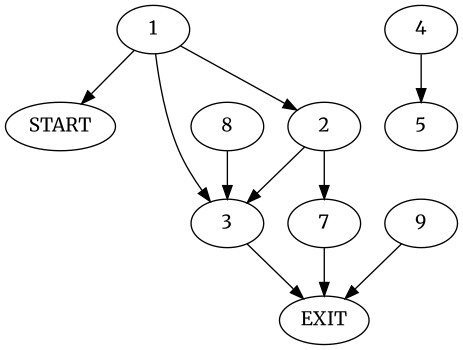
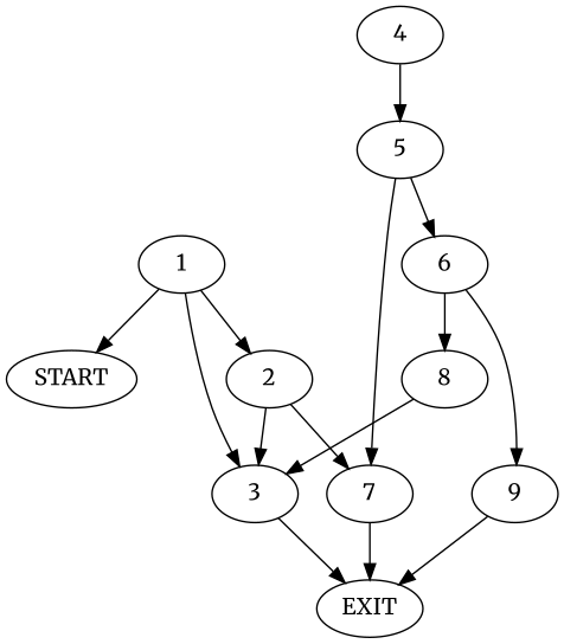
  digraph {
    fontname=Merriweather
    node [fontname=Merriweather]
    edge [fontname=Merriweather]
    n1 [label=START]
    1
    2
    3
    n5 [label=EXIT]
    7
    4
    5
+   6
    8
    9
    1 -> n1
    1 -> 2
    1 -> 3
    2 -> 3
    2 -> 7
    3 -> n5
    7 -> n5
    4 -> 5
+   5 -> 7
+   5 -> 6
+   6 -> 8
+   6 -> 9
    8 -> 3
    9 -> n5
  }
